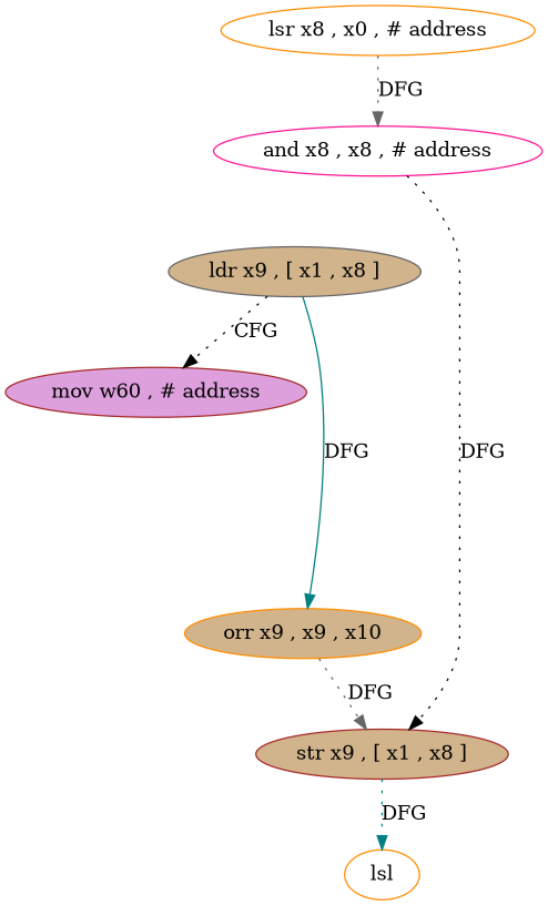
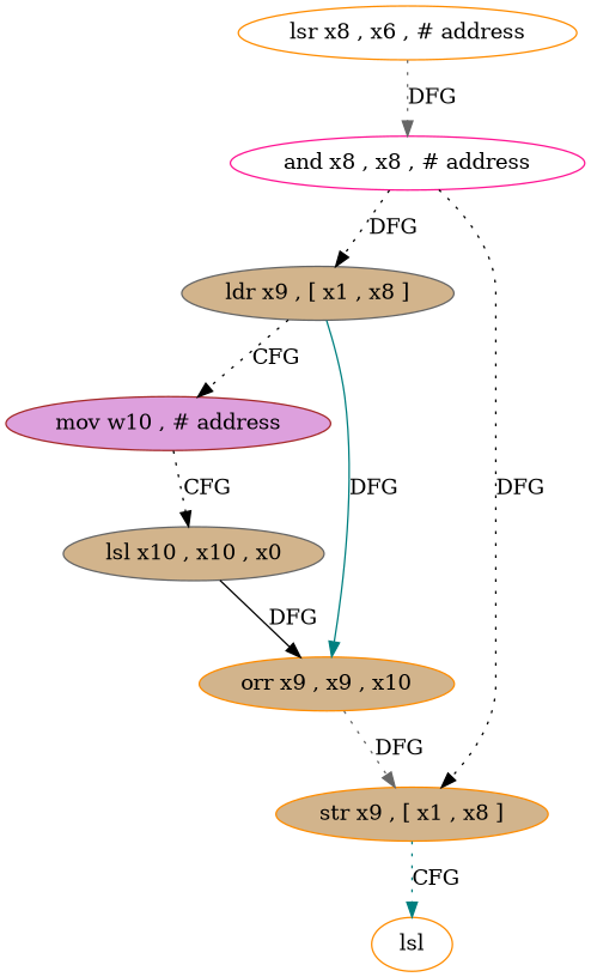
  digraph {
    node [color=darkorange fillcolor=tan style=filled]
    edge [color=black style=dotted]
-   n1 [fillcolor=white label="lsr x8 , x0 , # address"]
+   n1 [fillcolor=white label="lsr x8 , x6 , # address"]
    n2 [color=deeppink fillcolor=white label="and x8 , x8 , # address"]
    n3 [color=gray40 label="ldr x9 , [ x1 , x8 ]"]
-   n4 [color=brown label="str x9 , [ x1 , x8 ]"]
-   n5 [color=brown fillcolor=plum label="mov w60 , # address"]
+   n4 [label="str x9 , [ x1 , x8 ]"]
+   n5 [color=brown fillcolor=plum label="mov w10 , # address"]
    n6 [label="orr x9 , x9 , x10"]
    n7 [fillcolor=white label=lsl]
+   n8 [color=gray40 label="lsl x10 , x10 , x0"]
    n1 -> n2 [color=gray40 label=DFG]
+   n2 -> n3 [label=DFG]
    n2 -> n4 [label=DFG]
    n3 -> n5 [label=CFG]
    n3 -> n6 [color=teal label=DFG style=solid]
-   n4 -> n7 [color=teal label=DFG]
+   n4 -> n7 [color=teal label=CFG]
+   n5 -> n8 [label=CFG]
    n6 -> n4 [color=gray40 label=DFG]
+   n8 -> n6 [label=DFG style=solid]
  }
